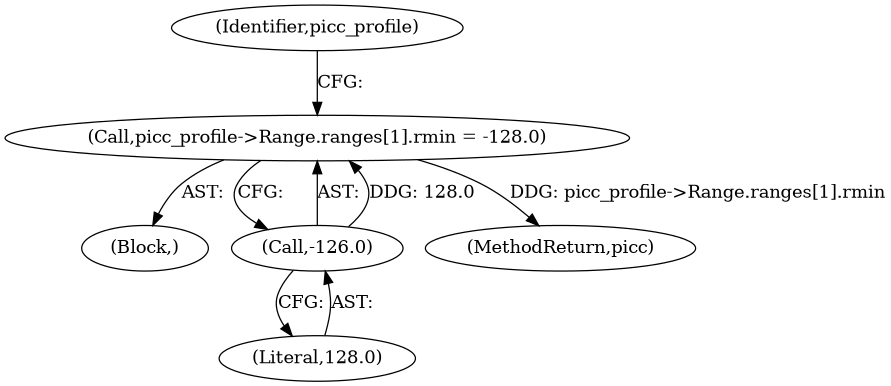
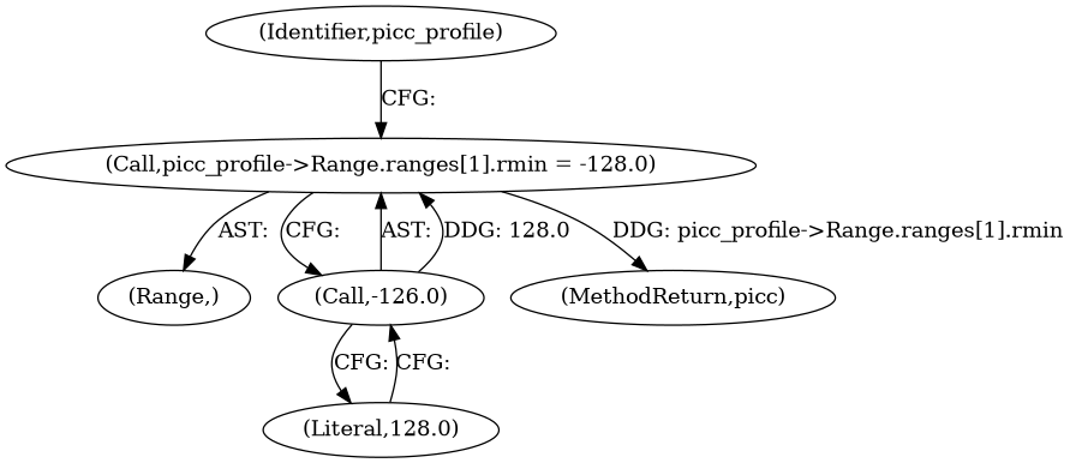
  digraph {
    n1 [label="(Call,picc_profile->Range.ranges[1].rmin = -128.0)"]
    n2 [label="(Call,-126.0)"]
-   n3 [label="(Block,)"]
+   n3 [label="(Range,)"]
    n4 [label="(MethodReturn,picc)"]
    n5 [label="(Literal,128.0)"]
    n6 [label="(Identifier,picc_profile)"]
    n1 -> n2 [label="CFG: "]
    n1 -> n3 [label="AST: "]
    n1 -> n4 [label="DDG: picc_profile->Range.ranges[1].rmin"]
    n2 -> n1 [label="AST: "]
    n2 -> n1 [label="DDG: 128.0"]
    n2 -> n5 [label="CFG: "]
-   n5 -> n2 [label="AST: "]
+   n5 -> n2 [label="CFG: "]
    n6 -> n1 [label="CFG: "]
  }
